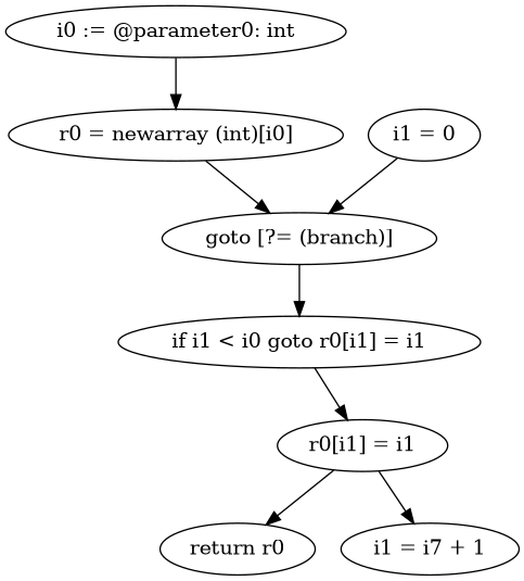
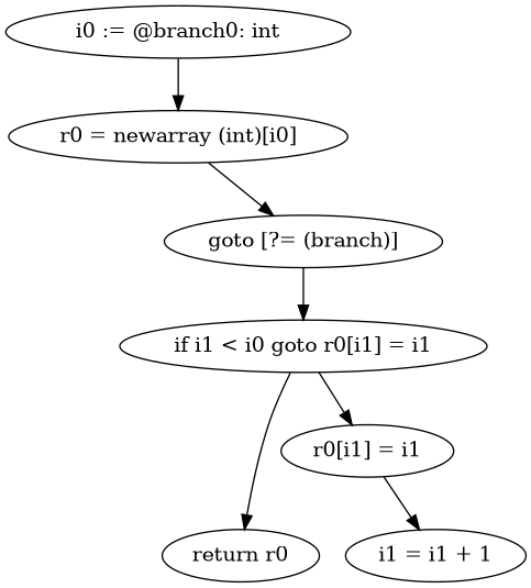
  digraph {
-   "i0 := @parameter0: int"
+   "i0 := @parameter0: int" [label="i0 := @branch0: int"]
    "r0 = newarray (int)[i0]"
    "goto [?= (branch)]"
-   "i1 = 0"
    "if i1 < i0 goto r0[i1] = i1"
    "r0[i1] = i1"
    "return r0"
-   "i1 = i1 + 1" [label="i1 = i7 + 1"]
+   "i1 = i1 + 1"
    "i0 := @parameter0: int" -> "r0 = newarray (int)[i0]"
    "r0 = newarray (int)[i0]" -> "goto [?= (branch)]"
    "goto [?= (branch)]" -> "if i1 < i0 goto r0[i1] = i1"
-   "i1 = 0" -> "goto [?= (branch)]"
    "if i1 < i0 goto r0[i1] = i1" -> "r0[i1] = i1"
-   "r0[i1] = i1" -> "return r0"
+   "if i1 < i0 goto r0[i1] = i1" -> "return r0"
    "r0[i1] = i1" -> "i1 = i1 + 1"
  }
